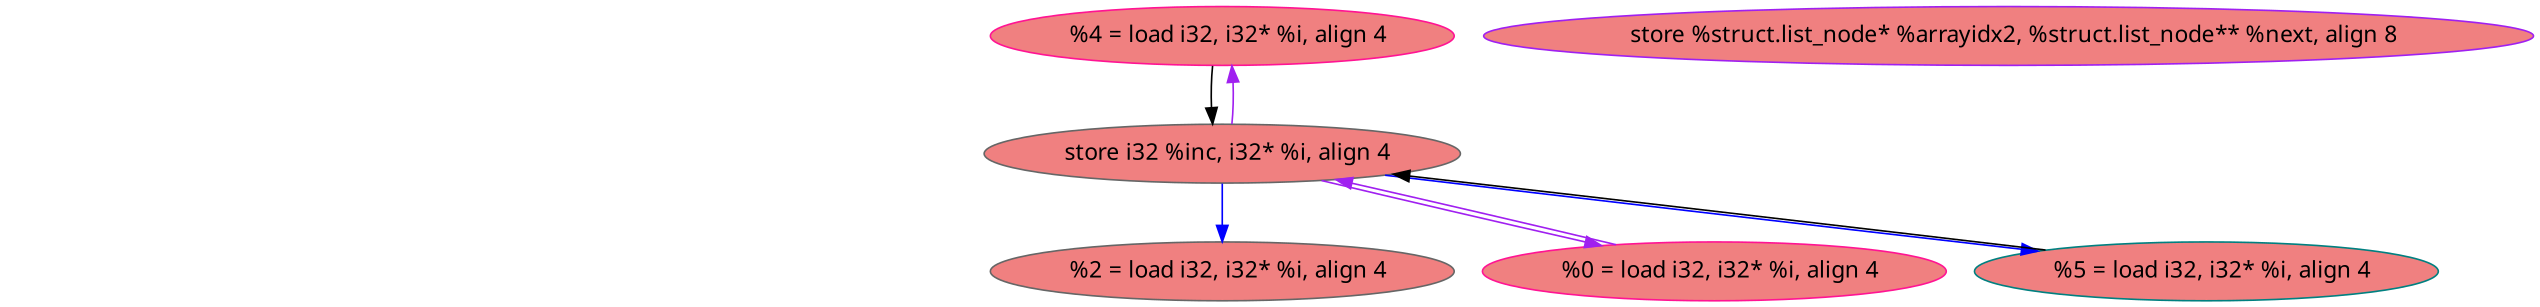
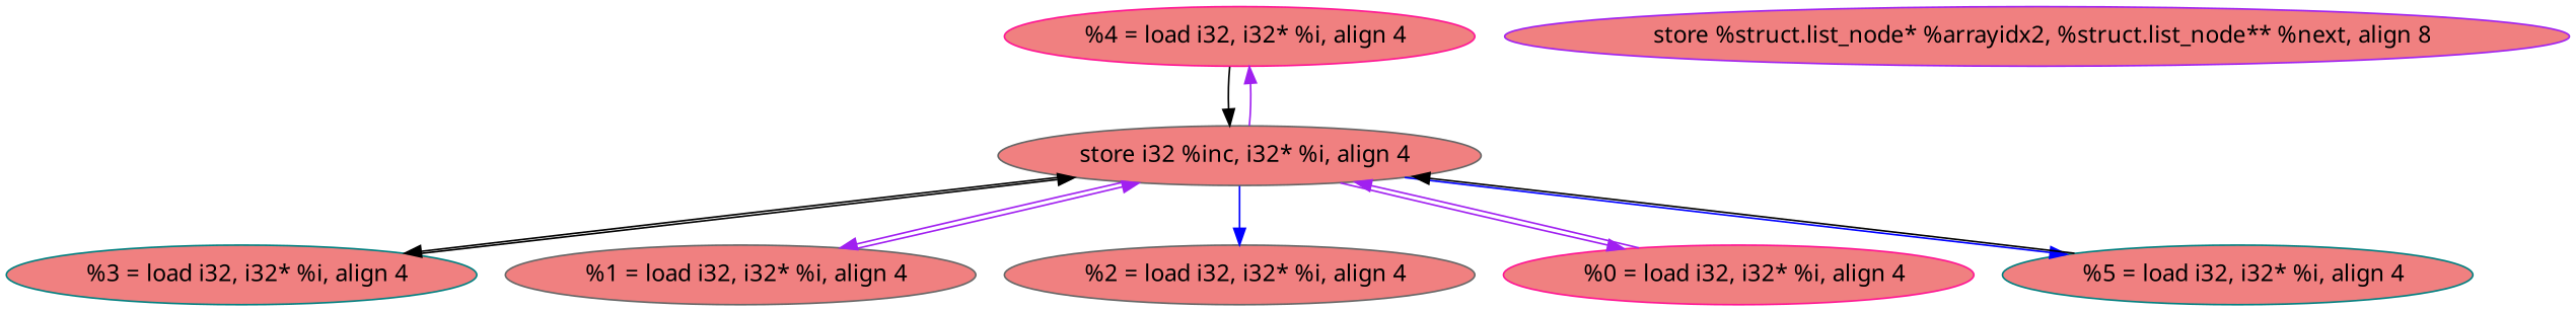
  digraph {
    fontname="Noto Sans"
    node [color=gray40 fillcolor=lightcoral fontname="Noto Sans" shape=ellipse style=filled]
    edge [color=purple fontname="Noto Sans"]
    n1 [color=deeppink label="  %4 = load i32, i32* %i, align 4"]
    n2 [label="  store i32 %inc, i32* %i, align 4"]
+   n3 [color=teal label="  %3 = load i32, i32* %i, align 4"]
+   n4 [label="  %1 = load i32, i32* %i, align 4"]
    n5 [label="  %2 = load i32, i32* %i, align 4"]
    n6 [color=deeppink label="  %0 = load i32, i32* %i, align 4"]
    n7 [color=teal label="  %5 = load i32, i32* %i, align 4"]
    n8 [color=purple label="  store %struct.list_node* %arrayidx2, %struct.list_node** %next, align 8"]
    n1 -> n2 [color=black]
    n2 -> n1
+   n2 -> n3 [color=black]
+   n2 -> n4
    n2 -> n5 [color=blue]
    n2 -> n6
    n2 -> n7 [color=blue]
+   n3 -> n2 [color=black]
+   n4 -> n2
    n6 -> n2
    n7 -> n2 [color=black]
  }
